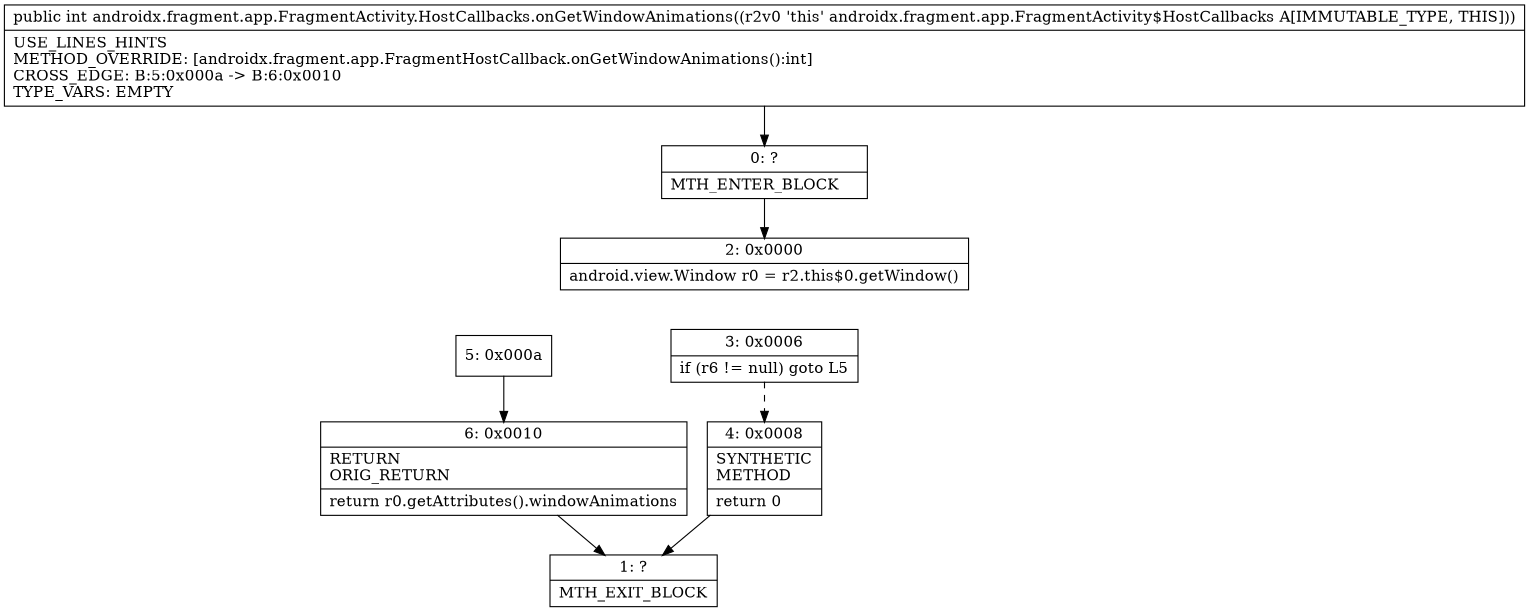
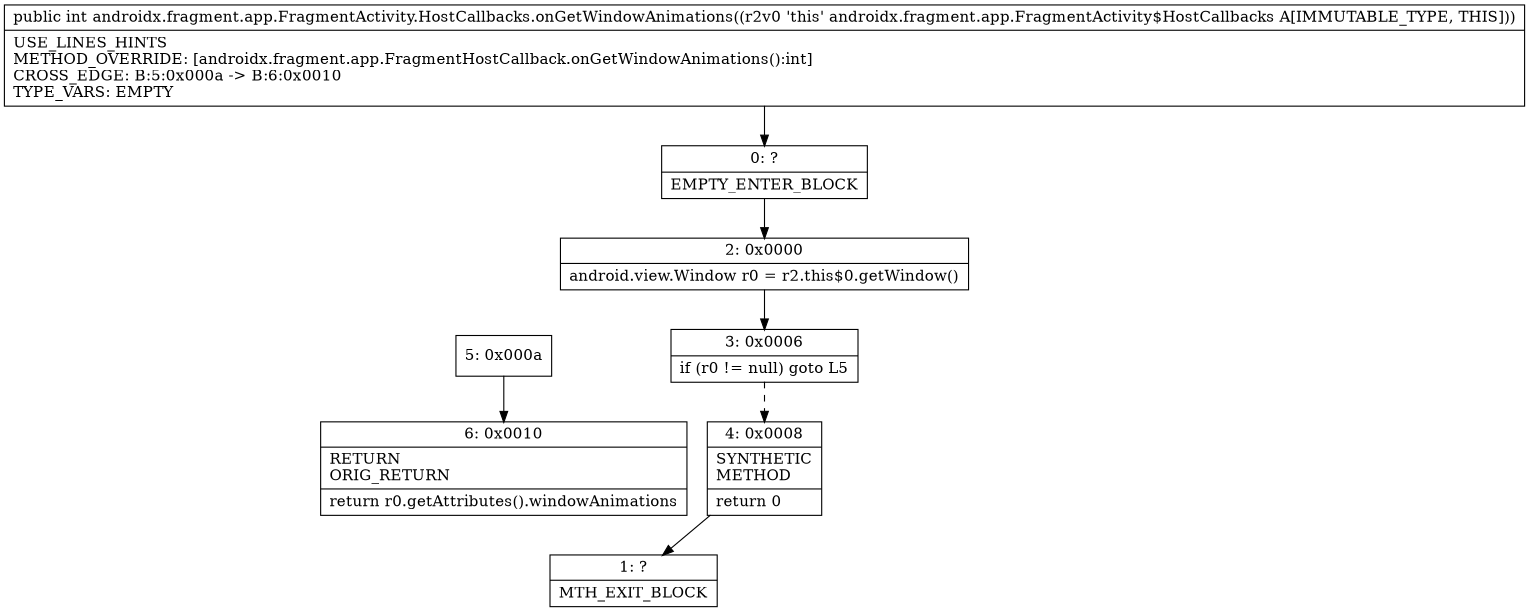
  digraph {
    node [shape=record]
-   n1 [label="{0\:\ ?|MTH_ENTER_BLOCK\l}"]
+   n1 [label="{0\:\ ?|EMPTY_ENTER_BLOCK\l}"]
    n2 [label="{2\:\ 0x0000|android.view.Window r0 = r2.this$0.getWindow()\l}"]
-   n3 [label="{3\:\ 0x0006|if (r6 != null) goto L5\l}"]
+   n3 [label="{3\:\ 0x0006|if (r0 != null) goto L5\l}"]
    n4 [label="{4\:\ 0x0008|SYNTHETIC\lMETHOD\l|return 0\l}"]
    n5 [label="{1\:\ ?|MTH_EXIT_BLOCK\l}"]
    n6 [label="{5\:\ 0x000a}"]
    n7 [label="{6\:\ 0x0010|RETURN\lORIG_RETURN\l|return r0.getAttributes().windowAnimations\l}"]
    n8 [label="{public int androidx.fragment.app.FragmentActivity.HostCallbacks.onGetWindowAnimations((r2v0 'this' androidx.fragment.app.FragmentActivity$HostCallbacks A[IMMUTABLE_TYPE, THIS]))  | USE_LINES_HINTS\lMETHOD_OVERRIDE: [androidx.fragment.app.FragmentHostCallback.onGetWindowAnimations():int]\lCROSS_EDGE: B:5:0x000a \-\> B:6:0x0010\lTYPE_VARS: EMPTY\l}"]
    n1 -> n2
+   n2 -> n3
    n3 -> n4 [style=dashed]
    n4 -> n5
    n6 -> n7
-   n7 -> n5
    n8 -> n1
  }
